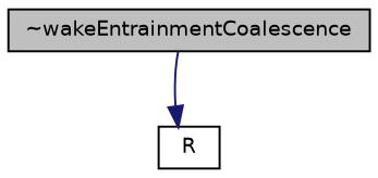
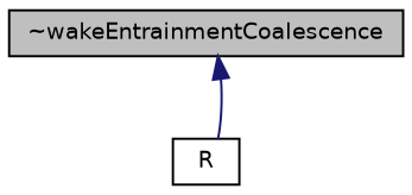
  digraph {
    rankdir=TB
    node [color=black fontname=Helvetica fontsize=10 shape=record]
    n1 [fillcolor=grey75 fontcolor=black height=0.2 label="~wakeEntrainmentCoalescence" style=filled width=0.4]
    n2 [height=0.2 label=R width=0.4]
-   n1 -> n2 [color=midnightblue fontname=Helvetica fontsize=10 labelfontname=Helvetica labelfontsize=10 style=solid]
+   n2 -> n1 [color=midnightblue fontname=Helvetica fontsize=10 labelfontname=Helvetica labelfontsize=10 style=solid]
  }
